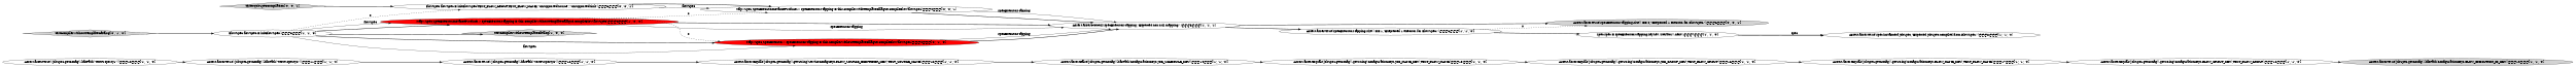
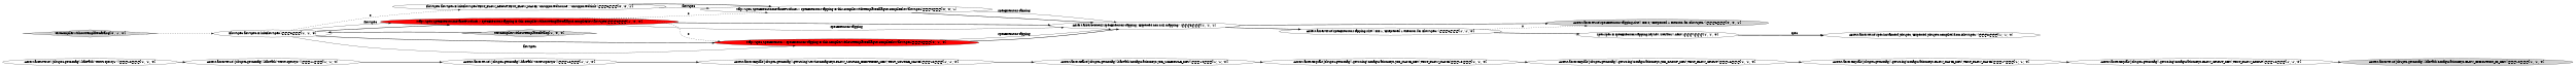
  digraph {
    rankdir=LR
    node [fillcolor=white shape=ellipse style=filled]
    edge [style=bold]
    n1 [label="Assert.assertEquals(jobSpec.getConfig().getString(ConfigurationKeys.FLOW_GROUP_KEY),TEST_FLOW_GROUP)@@@18@@@['1', '1', '0']"]
    n2 [fillcolor=lightgray label="Assert.assertTrue(jobSpec.getConfig().hasPath(ConfigurationKeys.FLOW_EXECUTION_ID_KEY))@@@19@@@['1', '1', '0']"]
-   n3 [fillcolor=lightgray label="testNoJobSpecCompilation['0', '0', '1']" shape=diamond]
    n4 [label="FlowSpec flowSpec = initFlowSpec(TEST_FLOW_GROUP,TEST_FLOW_NAME,\"unsupportedSource\",\"unsupportedSink\")@@@3@@@['0', '0', '1']"]
    n5 [label="Map<Spec,SpecExecutorInstanceProducer> specExecutorMapping = this.compilerWithTemplateCalague.compileFlow(flowSpec)@@@4@@@['0', '0', '1']"]
    n6 [label="Assert.assertEquals(jobSpec.getConfig().getString(ConfigurationKeys.FLOW_NAME_KEY),TEST_FLOW_NAME)@@@17@@@['1', '1', '0']"]
    n7 [label="Assert.assertTrue(!jobSpec.getConfig().hasPath(\"testProperty1\"))@@@10@@@['1', '1', '0']"]
    n8 [label="Assert.assertTrue(!jobSpec.getConfig().hasPath(\"testProperty2\"))@@@11@@@['1', '1', '0']"]
    n9 [label="Assert.assertTrue(!jobSpec.getConfig().hasPath(\"testProperty3\"))@@@12@@@['1', '1', '0']"]
    n10 [fillcolor=red label="Map<Spec,SpecExecutor> specExecutorMapping = this.compilerWithoutTemplateCalague.compileFlow(flowSpec)@@@4@@@['0', '1', '0']"]
    n11 [label="Assert.assertNotNull(specExecutorMapping,\"Expected non null mapping.\")@@@5@@@['1', '1', '1']"]
    n12 [label="Assert.assertTrue(specExecutorMapping.size() == 1,\"Exepected 1 executor for FlowSpec.\")@@@6@@@['1', '1', '0']"]
    n13 [fillcolor=lightgray label="Assert.assertTrue(specExecutorMapping.size() == 0,\"Exepected 1 executor for FlowSpec.\")@@@6@@@['0', '0', '1']"]
    n14 [label="Assert.assertEquals(jobSpec.getConfig().getString(ServiceConfigKeys.FLOW_SOURCE_IDENTIFIER_KEY),TEST_SOURCE_NAME)@@@13@@@['1', '1', '0']"]
    n15 [label="Assert.assertFalse(jobSpec.getConfig().hasPath(ConfigurationKeys.JOB_SCHEDULE_KEY))@@@14@@@['1', '1', '0']"]
    n16 [label="Assert.assertEquals(jobSpec.getConfig().getString(ConfigurationKeys.JOB_NAME_KEY),TEST_FLOW_NAME)@@@15@@@['1', '1', '0']"]
    n17 [label="Assert.assertTrue(spec instanceof JobSpec,\"Expected JobSpec compiled from FlowSpec.\")@@@8@@@['1', '1', '0']"]
    n18 [label="Spec spec = specExecutorMapping.keySet().iterator().next()@@@7@@@['1', '1', '0']"]
    n19 [label="Assert.assertEquals(jobSpec.getConfig().getString(ConfigurationKeys.JOB_GROUP_KEY),TEST_FLOW_GROUP)@@@16@@@['1', '1', '0']"]
    n20 [label="FlowSpec flowSpec = initFlowSpec()@@@3@@@['1', '1', '0']"]
    n21 [fillcolor=red label="Map<Spec,SpecExecutorInstanceProducer> specExecutorMapping = this.compilerWithoutTemplateCalague.compileFlow(flowSpec)@@@4@@@['1', '0', '0']"]
    n22 [fillcolor=lightgray label="testCompilerWithoutTemplateCatalog['0', '1', '0']" shape=diamond]
    n23 [fillcolor=lightgray label="testCompilerWithoutTemplateCatalog['1', '0', '0']" shape=diamond]
    n1 -> n2
-   n3 -> n4
    n4 -> n5 [label=flowSpec style=solid]
    n4 -> n5
    n5 -> n11 [label=specExecutorMapping style=solid]
    n5 -> n11
    n6 -> n1
    n7 -> n8
    n8 -> n9
    n9 -> n14
    n10 -> n11 [label=specExecutorMapping style=solid]
    n10 -> n11
    n11 -> n12
    n11 -> n13
    n12 -> n13 [label=0 style=dashed]
    n12 -> n18
    n14 -> n15
    n15 -> n16
    n16 -> n19
    n18 -> n17 [label=spec style=solid]
    n18 -> n17
    n19 -> n6
    n20 -> n4 [label=0 style=dashed]
    n20 -> n10 [label=flowSpec style=solid]
    n20 -> n10
    n20 -> n21 [label=flowSpec style=solid]
    n20 -> n21
    n21 -> n5 [label=0 style=dashed]
    n21 -> n10 [label=0 style=dashed]
    n21 -> n11
    n21 -> n11 [label=specExecutorMapping style=solid]
-   n22 -> n20
-   n20 -> n23
+   n22 -> n20 [style=dashed]
+   n23 -> n20
  }
